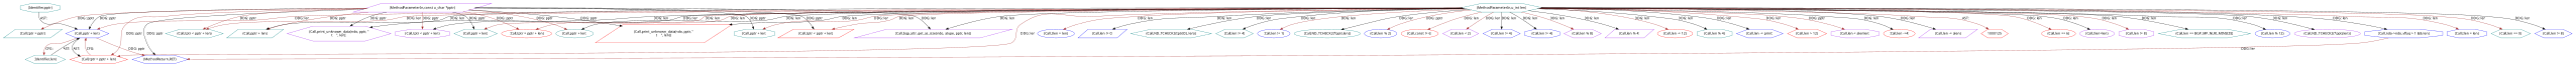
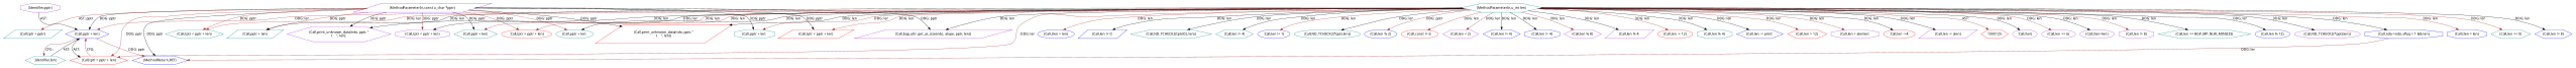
  digraph {
    fontname="Noto Sans"
    node [color=purple fontname="Noto Sans" shape=hexagon]
    edge [color=black fontname="Noto Sans"]
    n1 [color=blue label="(Call,pptr + len)"]
    n2 [color=red label="(Call,tptr = pptr + len)"]
    n3 [color=blue label="(MethodReturn,RET)"]
    n4 [color=teal label="(Identifier,len)"]
    n5 [label="(MethodParameterIn,const u_char *pptr)" shape=parallelogram]
    n6 [color=teal label="(Call,pptr + len)" shape=parallelogram]
    n7 [color=red label="(Call,tptr = pptr + len)" shape=ellipse]
    n8 [color=teal label="(Call,pptr + len)" shape=ellipse]
    n9 [color=red label="(Call,tptr < pptr + len)" shape=parallelogram]
    n10 [color=red label="(Call,print_unknown_data(ndo, pptr, \"\n\t    \", len))" shape=parallelogram]
    n11 [color=teal label="(Call,tptr < pptr + len)"]
    n12 [color=teal label="(Call,pptr + len)"]
    n13 [label="(Call,tptr < pptr + len)" shape=octagon]
    n14 [color=teal label="(Call,tptr = pptr)" shape=parallelogram]
    n15 [label="(Call,bgp_attr_get_as_size(ndo, atype, pptr, len))" shape=parallelogram]
    n16 [color=teal label="(Call,pptr + len)" shape=octagon]
    n17 [label="(Call,print_unknown_data(ndo, pptr, \"\n\t    \", len))"]
    1000125 [color=red]
    n19 [color=teal label="(MethodParameterIn,u_int len)"]
-   n21 [color=red label="(Call,len == 6)" shape=ellipse]
+   n20 [label="(Call,!len)" shape=ellipse]
+   n21 [label="(Call,len == 6)" shape=ellipse]
    n22 [label="(Call,tlen=len)" shape=ellipse]
    n23 [label="(Call,len != 8)" shape=octagon]
    n24 [color=teal label="(Call,len == BGP_MP_NLRI_MINSIZE)"]
    n25 [color=blue label="(Call,len % 12)" shape=ellipse]
    n26 [label="(Call,ND_TCHECK2(*pptr,len))" shape=ellipse]
    n27 [color=blue label="(Call,tlen = len)" shape=octagon]
    n28 [color=teal label="(Call,len == 0)"]
    n29 [color=blue label="(Call,len != 8)"]
    n30 [color=blue label="(Call,tlen = len)" shape=ellipse]
    n31 [color=blue label="(Call,len != 0)" shape=parallelogram]
    n32 [color=teal label="(Call,ND_TCHECK2(tptr[0], len))"]
    n33 [color=teal label="(Call,len != 4)"]
    n34 [color=blue label="(Call,len != 1)" shape=ellipse]
    n35 [color=teal label="(Call,ND_TCHECK2(*pptr,len))" shape=ellipse]
    n36 [color=blue label="(Call,len % 2)" shape=ellipse]
    n37 [color=red label="(Call,const != 6)" shape=ellipse]
    n38 [label="(Call,len < 2)"]
    n39 [color=blue label="(Call,ndo->ndo_vflag > 1 && len)" shape=octagon]
    n40 [color=blue label="(Call,len != 4)"]
    n41 [color=blue label="(Call,len != 4)" shape=octagon]
    n42 [label="(Call,len % 8)"]
    n43 [label="(Call,len % 4)" shape=parallelogram]
    n44 [color=red label="(Call,len -= 12)" shape=ellipse]
    n45 [color=teal label="(Call,len % 4)" shape=octagon]
    n46 [color=blue label="(Call,len -= print)"]
    n47 [color=red label="(Call,len > 12)"]
    n48 [label="(Call,len < alenlen)" shape=octagon]
    n49 [color=red label="(Call,len -=4)" shape=ellipse]
    n50 [label="(Call,len -= alen)" shape=parallelogram]
-   n51 [color=teal label="(Identifier,pptr)" shape=octagon]
+   n51 [label="(Identifier,pptr)" shape=octagon]
    n1 -> n2 [label="AST: "]
    n1 -> n3 [color=brown label="DDG: pptr"]
    n1 -> n4 [color=brown label="CFG: "]
    n2 -> n1 [color=brown label="CFG: "]
    n4 -> n1 [label="AST: "]
    n5 -> n1 [label="DDG: pptr"]
    n5 -> n2 [color=brown label="DDG: pptr"]
    n5 -> n3 [label="DDG: pptr"]
    n5 -> n6 [color=brown label="DDG: pptr"]
    n5 -> n7 [color=brown label="DDG: pptr"]
    n5 -> n8 [color=brown label="DDG: pptr"]
    n5 -> n9 [label="DDG: pptr"]
    n5 -> n10 [label="DDG: pptr"]
    n5 -> n11 [color=brown label="DDG: pptr"]
    n5 -> n12 [label="DDG: pptr"]
    n5 -> n13 [color=brown label="DDG: pptr"]
-   n5 -> n14 [color=brown label="DDG: pptr"]
-   n5 -> n15 [label="DDG: len"]
+   n5 -> n14 [color=brown label="AST: pptr"]
+   n5 -> n15 [label="DDG: pptr"]
    n5 -> n16 [label="DDG: pptr"]
    n5 -> n17 [label="DDG: pptr"]
    n19 -> n1 [color=brown label="DDG: len"]
    n19 -> n2 [color=brown label="DDG: len"]
    n19 -> n6 [label="DDG: len"]
    n19 -> n7 [color=brown label="DDG: len"]
    n19 -> n8 [label="DDG: len"]
    n19 -> n9 [color=brown label="DDG: len"]
    n19 -> n10 [label="DDG: len"]
    n19 -> n11 [color=brown label="DDG: len"]
    n19 -> n12 [color=brown label="DDG: len"]
    n19 -> n13 [label="DDG: len"]
    n19 -> n15 [label="DDG: len"]
    n19 -> n16 [color=brown label="DDG: len"]
    n19 -> n17 [label="DDG: len"]
    n19 -> 1000125 [color=brown label="AST: "]
+   n19 -> n20 [label="DDG: len"]
    n19 -> n21 [color=brown label="DDG: len"]
    n19 -> n22 [label="DDG: len"]
    n19 -> n23 [color=brown label="DDG: len"]
    n19 -> n24 [label="DDG: len"]
    n19 -> n25 [label="DDG: len"]
    n19 -> n26 [label="DDG: len"]
    n19 -> n27 [color=brown label="DDG: len"]
    n19 -> n28 [color=brown label="DDG: len"]
    n19 -> n29 [label="DDG: len"]
    n19 -> n30 [color=brown label="DDG: len"]
    n19 -> n31 [label="DDG: len"]
    n19 -> n32 [label="DDG: len"]
    n19 -> n33 [label="DDG: len"]
    n19 -> n34 [color=brown label="DDG: len"]
    n19 -> n35 [label="DDG: len"]
    n19 -> n36 [color=brown label="DDG: pptr"]
    n19 -> n37 [color=brown label="DDG: len"]
    n19 -> n38 [color=brown label="DDG: len"]
    n19 -> n39 [label="DDG: len"]
    n19 -> n40 [label="DDG: len"]
    n19 -> n41 [label="DDG: len"]
    n19 -> n42 [color=brown label="DDG: len"]
    n19 -> n43 [label="DDG: len"]
    n19 -> n44 [color=brown label="DDG: len"]
    n19 -> n45 [label="DDG: len"]
    n19 -> n46 [label="DDG: len"]
    n19 -> n47 [color=brown label="DDG: len"]
-   n19 -> n48 [color=brown label="DDG: pptr"]
+   n19 -> n48 [color=brown label="DDG: len"]
    n19 -> n49 [label="DDG: len"]
    n19 -> n50 [label="DDG: len"]
    n39 -> n3 [color=brown label="DDG: len"]
    n51 -> n1 [label="AST: "]
  }
